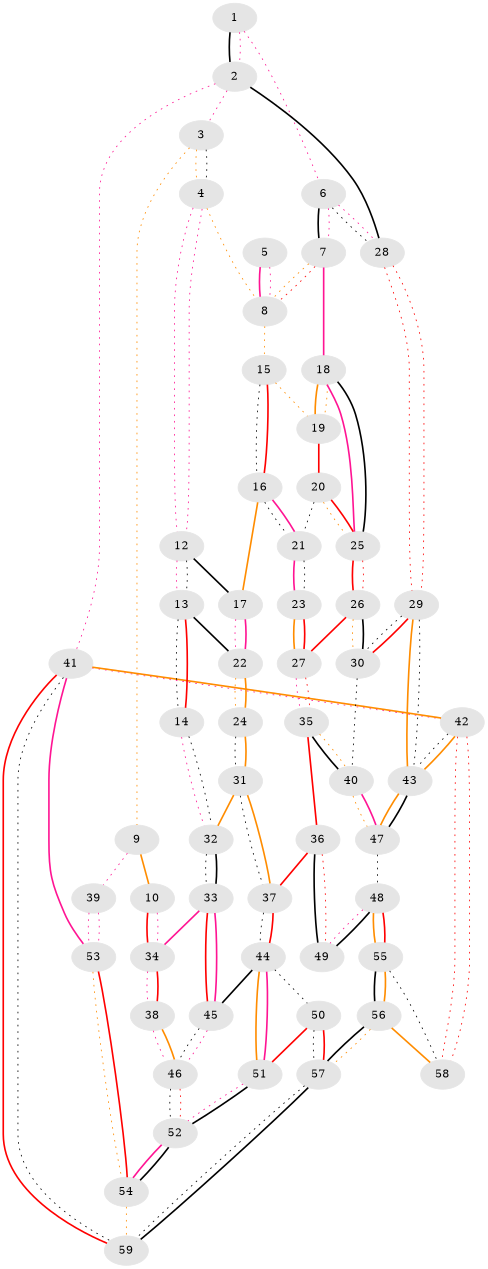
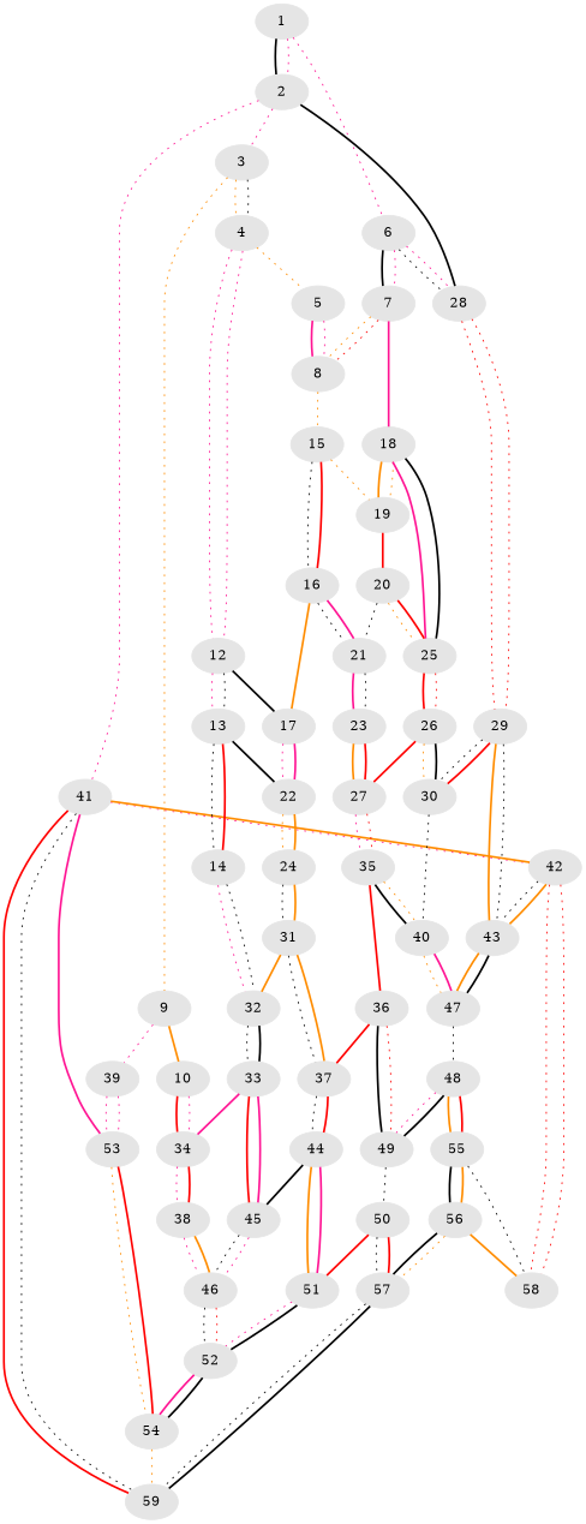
  graph {
    node [color=gray90 style=filled]
    edge [color=black style=dotted]
    1
    2
    6
    3
    28
    41
    7
    4
    9
    29
    53
    42
    59
    5
    12
    10
    39
    8
    13
    17
    15
    18
    19
    25
    16
    34
    54
    38
    14
    32
    22
    24
    33
    21
    20
    23
    26
    27
    31
    35
    37
    30
    40
    36
    43
    47
    44
    45
    46
    49
    50
    51
    52
    48
    58
    55
    56
    57
    1 -- 2 [style=bold]
    1 -- 2 [color=deeppink]
    1 -- 6 [color=deeppink]
    2 -- 3 [color=deeppink]
    2 -- 28 [style=bold]
    2 -- 41 [color=deeppink]
    6 -- 28
    6 -- 28 [color=deeppink]
    6 -- 7 [style=bold]
    6 -- 7 [color=deeppink]
    3 -- 4 [color=darkorange]
    3 -- 4
    3 -- 9 [color=darkorange]
    28 -- 29 [color=red]
    28 -- 29 [color=red]
    41 -- 53 [color=deeppink style=bold]
    41 -- 42 [color=deeppink]
    41 -- 42 [color=darkorange style=bold]
    41 -- 59 [color=red style=bold]
    41 -- 59
    7 -- 8 [color=darkorange]
    7 -- 8 [color=red]
    7 -- 18 [color=deeppink style=bold]
-   4 -- 8 [color=darkorange]
+   4 -- 5 [color=darkorange]
    4 -- 12 [color=deeppink]
    4 -- 12 [color=deeppink]
    9 -- 10 [color=darkorange style=bold]
    9 -- 39 [color=deeppink]
    29 -- 30
    29 -- 30 [color=red style=bold]
    29 -- 43 [color=darkorange style=bold]
    29 -- 43
    53 -- 54 [color=darkorange]
    53 -- 54 [color=red style=bold]
    42 -- 43
    42 -- 43 [color=darkorange style=bold]
    42 -- 58 [color=red]
    42 -- 58 [color=red]
    5 -- 8 [color=deeppink style=bold]
    5 -- 8 [color=deeppink]
    12 -- 13 [color=deeppink]
    12 -- 13
    12 -- 17 [style=bold]
    10 -- 34 [color=red style=bold]
    10 -- 34 [color=deeppink]
    39 -- 53 [color=deeppink]
    39 -- 53 [color=deeppink]
    8 -- 15 [color=darkorange]
    13 -- 14
    13 -- 14 [color=red style=bold]
    13 -- 22 [style=bold]
    17 -- 22 [color=deeppink]
    17 -- 22 [color=deeppink style=bold]
    15 -- 19 [color=darkorange]
    15 -- 16
    15 -- 16 [color=red style=bold]
    18 -- 19 [color=darkorange style=bold]
    18 -- 19 [color=darkorange]
    18 -- 25 [color=deeppink style=bold]
    18 -- 25 [style=bold]
    19 -- 20 [color=red style=bold]
    25 -- 26 [color=red style=bold]
    25 -- 26 [color=red]
    16 -- 17 [color=darkorange style=bold]
    16 -- 21
    16 -- 21 [color=deeppink style=bold]
    34 -- 38 [color=deeppink]
    34 -- 38 [color=red style=bold]
    54 -- 59 [color=darkorange]
    38 -- 46 [color=deeppink]
    38 -- 46 [color=darkorange style=bold]
    14 -- 32 [color=deeppink]
    14 -- 32
    32 -- 33
    32 -- 33 [style=bold]
    22 -- 24 [color=darkorange]
    22 -- 24 [color=darkorange style=bold]
    24 -- 31
    24 -- 31 [color=darkorange style=bold]
    33 -- 34 [color=deeppink style=bold]
    33 -- 45 [color=red style=bold]
    33 -- 45 [color=deeppink style=bold]
    21 -- 23 [color=deeppink style=bold]
    21 -- 23
    20 -- 25 [color=darkorange]
    20 -- 25 [color=red style=bold]
    20 -- 21
    23 -- 27 [color=darkorange style=bold]
    23 -- 27 [color=red style=bold]
    26 -- 27 [color=red style=bold]
    26 -- 30 [color=darkorange]
    26 -- 30 [style=bold]
    27 -- 35 [color=deeppink]
    27 -- 35 [color=red]
    31 -- 32 [color=darkorange style=bold]
    31 -- 37
    31 -- 37 [color=darkorange style=bold]
    35 -- 40 [style=bold]
    35 -- 40 [color=darkorange]
    35 -- 36 [color=red style=bold]
    37 -- 44
    37 -- 44 [color=red style=bold]
    30 -- 40
    40 -- 47 [color=darkorange]
    40 -- 47 [color=deeppink style=bold]
    36 -- 37 [color=red style=bold]
    36 -- 49 [style=bold]
    36 -- 49 [color=red]
    43 -- 47 [color=darkorange style=bold]
    43 -- 47 [style=bold]
    47 -- 48
    44 -- 45 [style=bold]
    44 -- 51 [color=darkorange style=bold]
    44 -- 51 [color=deeppink style=bold]
    45 -- 46
    45 -- 46 [color=deeppink]
    46 -- 52
    46 -- 52 [color=red]
-   44 -- 50
+   49 -- 50
    50 -- 51 [color=red style=bold]
    50 -- 57
    50 -- 57 [color=red style=bold]
    51 -- 52 [color=deeppink]
    51 -- 52 [style=bold]
    52 -- 54 [color=deeppink style=bold]
    52 -- 54 [style=bold]
    48 -- 49 [color=deeppink]
    48 -- 49 [style=bold]
    48 -- 55 [color=darkorange style=bold]
    48 -- 55 [color=red style=bold]
    55 -- 58
    55 -- 56 [style=bold]
    55 -- 56 [color=darkorange style=bold]
    56 -- 58 [color=darkorange style=bold]
    56 -- 57 [style=bold]
    56 -- 57 [color=darkorange]
    57 -- 59
    57 -- 59 [style=bold]
  }
